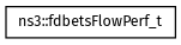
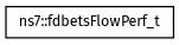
  digraph {
    rankdir=TB
    fontname="Fira Sans"
-   n1 [color=black fillcolor=white fontname="Fira Sans" fontsize=10 height=0.2 label="ns3::fdbetsFlowPerf_t" shape=record style=filled width=0.4]
+   n1 [color=black fillcolor=white fontname="Fira Sans" fontsize=10 height=0.2 label="ns7::fdbetsFlowPerf_t" shape=record style=filled width=0.4]
  }
